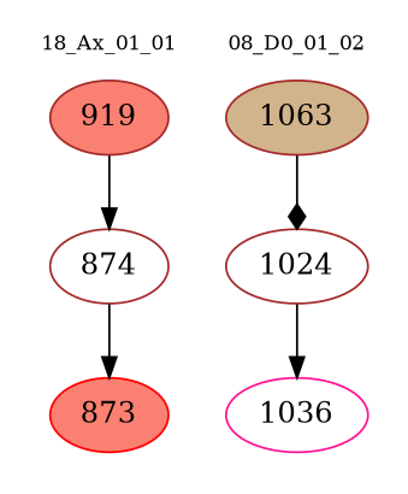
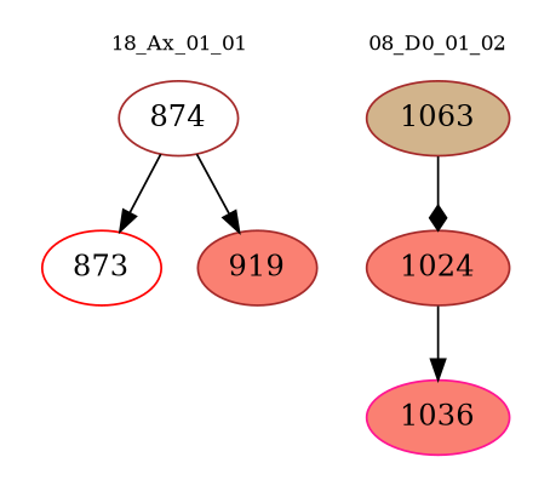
  digraph {
    node [color=brown fillcolor=salmon style=filled]
    edge [arrowhead=normal color=black]
    n1 [fillcolor=white label=874]
-   n2 [color=red label=873]
+   n2 [color=red fillcolor=white label=873]
    n3 [label=919]
-   n4 [fillcolor=white label=1024]
-   n5 [color=deeppink fillcolor=white label=1036]
+   n4 [label=1024]
+   n5 [color=deeppink label=1036]
    n6 [fillcolor=tan label=1063]
    subgraph cluster_1 {
      color=white
      fontsize=10
      label="18_Ax_01_01"
      n1
      n2
      n3
    }
    subgraph cluster_2 {
      color=white
      fontsize=10
      label="08_D0_01_02"
      n4
      n5
      n6
    }
    n1 -> n2
-   n3 -> n1
+   n1 -> n3
    n4 -> n5
    n6 -> n4 [arrowhead=diamond]
  }
